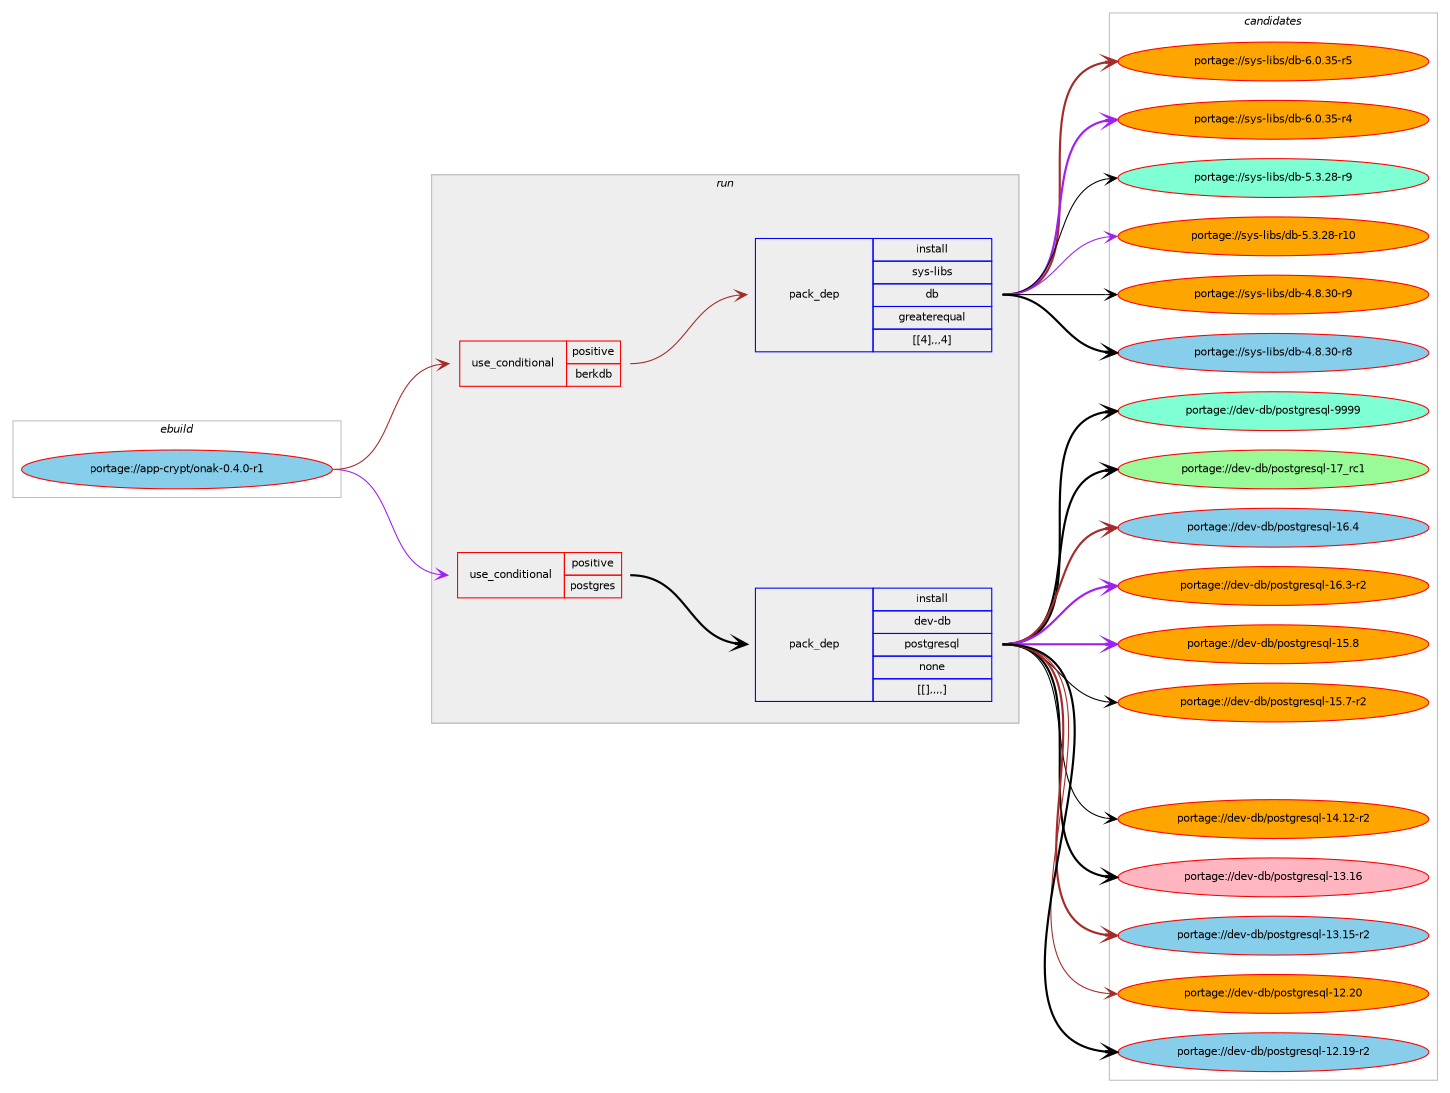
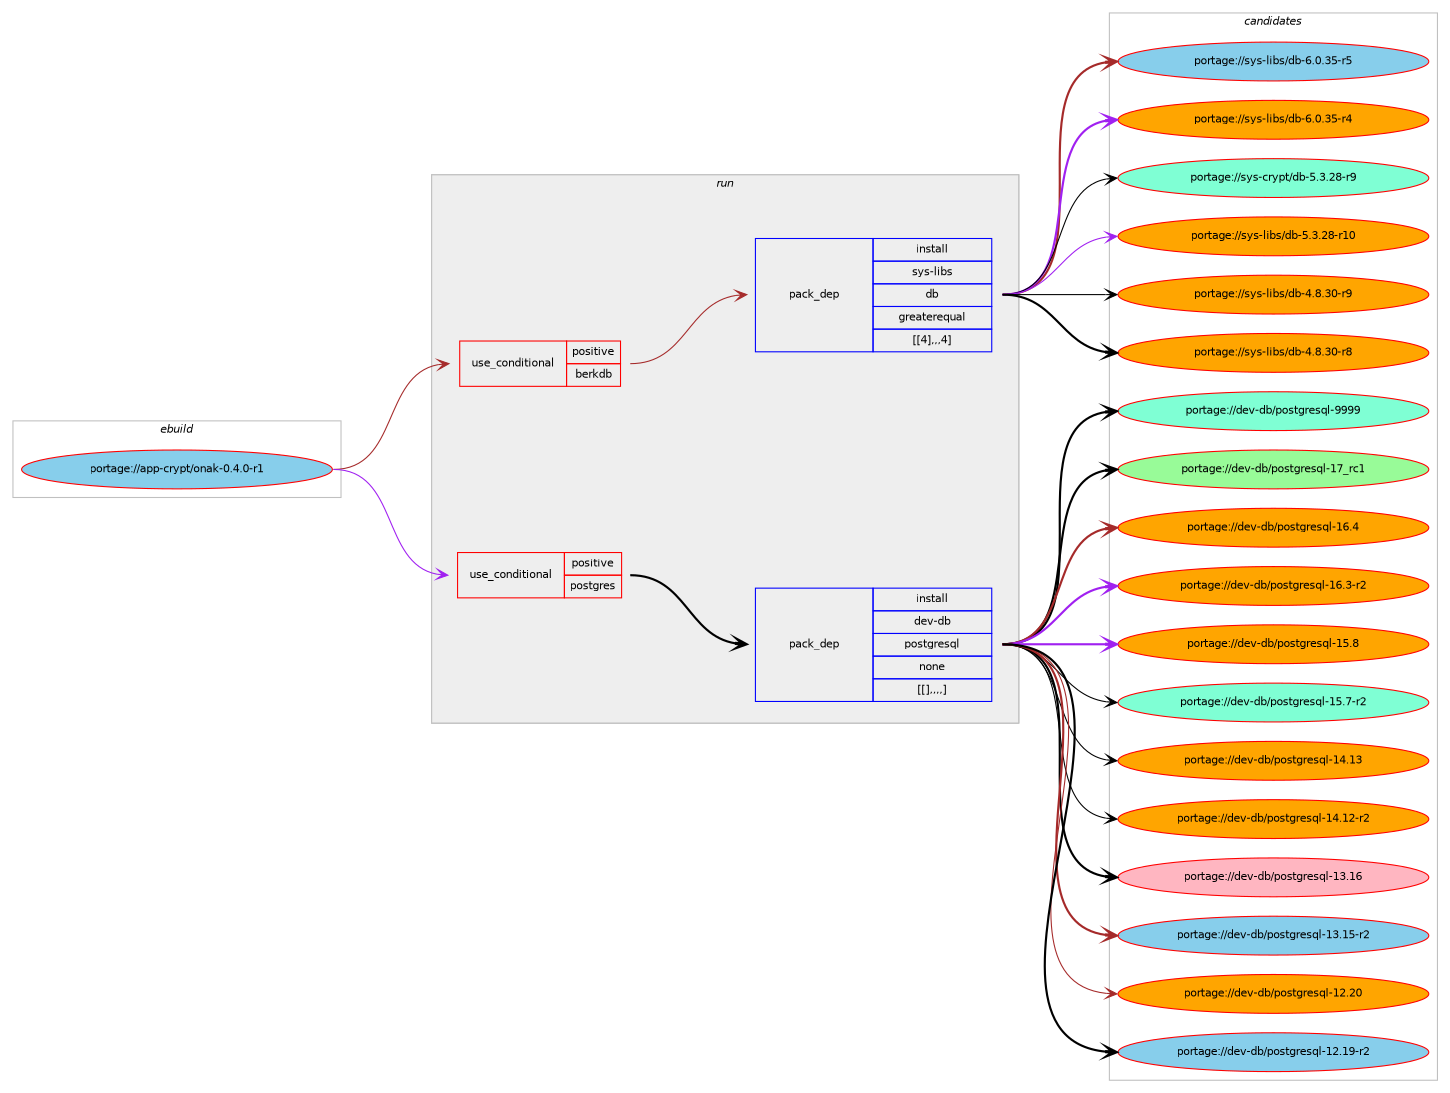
  digraph {
    compound=true
    concentrate=true
    fontname=Helvetica
    fontsize=10
    newrank=true
    rankdir=LR
    ranksep=1.5
    node [color=red fillcolor=orange fontname=Helvetica fontsize=10 style=filled]
    edge [arrowhead=vee color=black headport=w style=bold tailport=e weight=100]
    n1 [fillcolor=skyblue label="portage://app-crypt/onak-0.4.0-r1" width=4]
    n2 [color=blue label=<<TABLE BORDER="0" CELLBORDER="1" CELLSPACING="0" CELLPADDING="4" WIDTH="220"><TR><TD ROWSPAN="6" CELLPADDING="30">pack_dep</TD></TR><TR><TD WIDTH="110">install</TD></TR><TR><TD>sys-libs</TD></TR><TR><TD>db</TD></TR><TR><TD>greaterequal</TD></TR><TR><TD>[[4],,,4]</TD></TR></TABLE>> shape=none fillcolor="" style=""]
    n3 [label=<<TABLE BORDER="0" CELLBORDER="1" CELLSPACING="0" CELLPADDING="4"><TR><TD ROWSPAN="3" CELLPADDING="10">use_conditional</TD></TR><TR><TD>positive</TD></TR><TR><TD>berkdb</TD></TR></TABLE>> shape=none fillcolor="" style=""]
    n4 [color=blue label=<<TABLE BORDER="0" CELLBORDER="1" CELLSPACING="0" CELLPADDING="4" WIDTH="220"><TR><TD ROWSPAN="6" CELLPADDING="30">pack_dep</TD></TR><TR><TD WIDTH="110">install</TD></TR><TR><TD>dev-db</TD></TR><TR><TD>postgresql</TD></TR><TR><TD>none</TD></TR><TR><TD>[[],,,,]</TD></TR></TABLE>> shape=none fillcolor="" style=""]
    n5 [label=<<TABLE BORDER="0" CELLBORDER="1" CELLSPACING="0" CELLPADDING="4"><TR><TD ROWSPAN="3" CELLPADDING="10">use_conditional</TD></TR><TR><TD>positive</TD></TR><TR><TD>postgres</TD></TR></TABLE>> shape=none fillcolor="" style=""]
-   n6 [label="portage://sys-libs/db-6.0.35-r5" width=4]
+   n6 [fillcolor=skyblue label="portage://sys-libs/db-6.0.35-r5" width=4]
    n7 [label="portage://sys-libs/db-6.0.35-r4" width=4]
-   n8 [fillcolor=aquamarine label="portage://sys-libs/db-5.3.28-r9" width=4]
+   n8 [fillcolor=aquamarine label="portage://sys-crypt/db-5.3.28-r9" width=4]
    n9 [label="portage://sys-libs/db-5.3.28-r10" width=4]
    n10 [label="portage://sys-libs/db-4.8.30-r9" width=4]
-   n11 [fillcolor=skyblue label="portage://sys-libs/db-4.8.30-r8" width=4]
+   n11 [label="portage://sys-libs/db-4.8.30-r8" width=4]
    n12 [fillcolor=aquamarine label="portage://dev-db/postgresql-9999" width=4]
    n13 [fillcolor=palegreen label="portage://dev-db/postgresql-17_rc1" width=4]
-   n14 [fillcolor=skyblue label="portage://dev-db/postgresql-16.4" width=4]
+   n14 [label="portage://dev-db/postgresql-16.4" width=4]
    n15 [label="portage://dev-db/postgresql-16.3-r2" width=4]
    n16 [label="portage://dev-db/postgresql-15.8" width=4]
-   n17 [label="portage://dev-db/postgresql-15.7-r2" width=4]
+   n17 [fillcolor=aquamarine label="portage://dev-db/postgresql-15.7-r2" width=4]
+   n18 [label="portage://dev-db/postgresql-14.13" width=4]
    n19 [label="portage://dev-db/postgresql-14.12-r2" width=4]
    n20 [fillcolor=lightpink label="portage://dev-db/postgresql-13.16" width=4]
    n21 [fillcolor=skyblue label="portage://dev-db/postgresql-13.15-r2" width=4]
    n22 [label="portage://dev-db/postgresql-12.20" width=4]
    n23 [fillcolor=skyblue label="portage://dev-db/postgresql-12.19-r2" width=4]
    subgraph cluster_1 {
      color=gray
      label=<<i>ebuild</i>>
      n1
    }
    subgraph cluster_2 {
      color=gray
      label=<<i>dependencies</i>>
      subgraph cluster_3 {
        color=gray
        fillcolor="#eeeeee"
        label=<<i>compile</i>>
        style=filled
        subgraph sub_4 {
          color=gray
          fillcolor="#eeeeee"
          label=<<i>compile</i>>
          style=filled
          n5
          subgraph sub_5 {
            color=gray
            fillcolor="#eeeeee"
            label=<<i>compile</i>>
            style=filled
            n4
          }
        }
        subgraph sub_6 {
          color=gray
          fillcolor="#eeeeee"
          label=<<i>compile</i>>
          style=filled
          n3
          subgraph sub_7 {
            color=gray
            fillcolor="#eeeeee"
            label=<<i>compile</i>>
            style=filled
            n2
          }
        }
      }
      subgraph cluster_8 {
        color=gray
        fillcolor="#eeeeee"
        label=<<i>compile and run</i>>
        style=filled
      }
      subgraph cluster_9 {
        color=gray
        fillcolor="#eeeeee"
        label=<<i>run</i>>
        style=filled
      }
    }
    subgraph cluster_10 {
      color=gray
      label=<<i>candidates</i>>
      rank=same
      subgraph sub_11 {
        color=black
        label=<<i>candidates</i>>
        nodesep=1
        rank=same
        n6
        n7
        n8
        n9
        n10
        n11
      }
      subgraph sub_12 {
        color=black
        label=<<i>candidates</i>>
        nodesep=1
        rank=same
        n12
        n13
        n14
        n15
        n16
        n17
+       n18
        n19
        n20
        n21
        n22
        n23
      }
    }
    n1 -> n3 [color=brown style=solid weight=20]
    n1 -> n5 [color=purple style=solid weight=20]
    n2 -> n6 [color=brown]
    n2 -> n7 [color=purple]
    n2 -> n8 [style=solid]
    n2 -> n9 [color=purple style=solid]
    n2 -> n10 [style=solid]
    n2 -> n11
    n3 -> n2 [color=brown style=solid weight=20]
    n4 -> n12
    n4 -> n13
    n4 -> n14 [color=brown]
    n4 -> n15 [color=purple]
    n4 -> n16 [color=purple]
    n4 -> n17 [style=solid]
+   n4 -> n18 [style=solid]
    n4 -> n19 [style=solid]
    n4 -> n20
    n4 -> n21 [color=brown]
    n4 -> n22 [color=brown style=solid]
    n4 -> n23
    n5 -> n4 [weight=20]
  }
